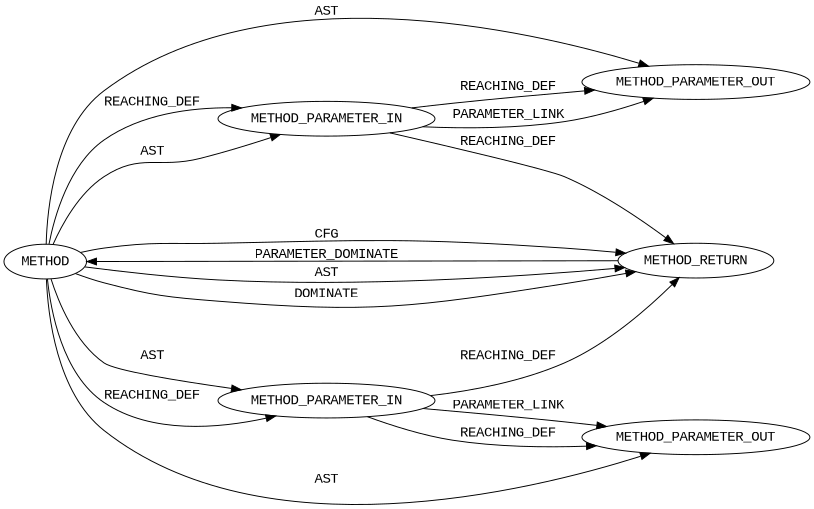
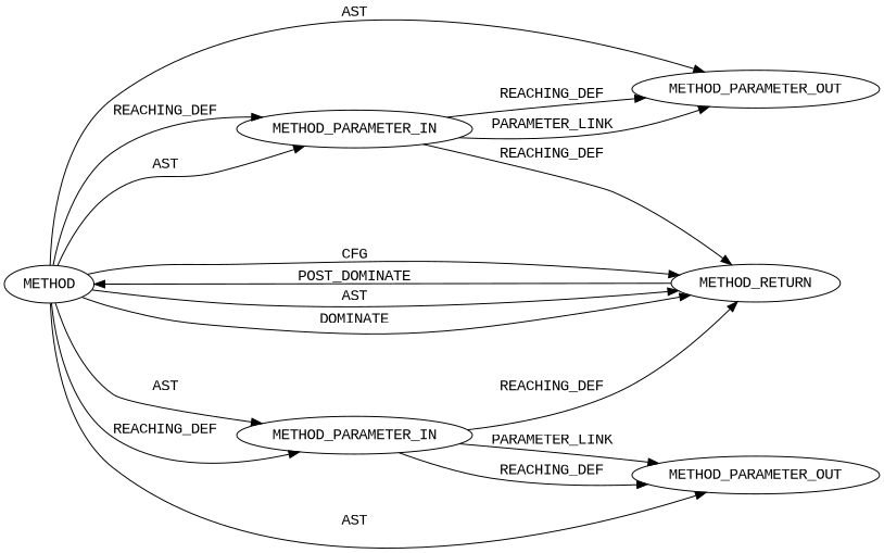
  digraph {
    fontname="Liberation Mono"
    rankdir=LR
    node [CODE=p1 EVALUATION_STRATEGY=BY_VALUE IS_VARIADIC=false NAME=p1 ORDER=2 TYPE_FULL_NAME=ANY fontname="Liberation Mono"]
    edge [fontname="Liberation Mono"]
    n1 [INDEX=1 ORDER=1 label=METHOD_PARAMETER_OUT]
    n2 [CODE=RET label=METHOD_RETURN IS_VARIADIC="" NAME=""]
    n3 [AST_PARENT_FULL_NAME="<global>" AST_PARENT_TYPE=NAMESPACE_BLOCK CODE="<empty>" FILENAME="<empty>" FULL_NAME=ceph_addr_set_port IS_EXTERNAL=true NAME=ceph_addr_set_port ORDER=0 label=METHOD EVALUATION_STRATEGY="" IS_VARIADIC="" TYPE_FULL_NAME=""]
    n4 [INDEX=1 ORDER=1 label=METHOD_PARAMETER_IN]
    n5 [CODE=p2 INDEX=2 NAME=p2 label=METHOD_PARAMETER_IN]
    n6 [CODE=p2 INDEX=2 NAME=p2 label=METHOD_PARAMETER_OUT]
-   n2 -> n3 [label=PARAMETER_DOMINATE]
+   n2 -> n3 [label=POST_DOMINATE]
    n3 -> n1 [label=AST]
    n3 -> n2 [label=AST]
    n3 -> n2 [label=DOMINATE]
    n3 -> n2 [label=CFG]
    n3 -> n4 [label=REACHING_DEF]
    n3 -> n4 [label=AST]
    n3 -> n5 [label=AST]
    n3 -> n5 [label=REACHING_DEF]
    n3 -> n6 [label=AST]
    n4 -> n1 [VARIABLE=p1 label=REACHING_DEF]
    n4 -> n1 [label=PARAMETER_LINK]
    n4 -> n2 [VARIABLE=p1 label=REACHING_DEF]
    n5 -> n2 [VARIABLE=p2 label=REACHING_DEF]
    n5 -> n6 [label=PARAMETER_LINK]
    n5 -> n6 [VARIABLE=p2 label=REACHING_DEF]
  }
